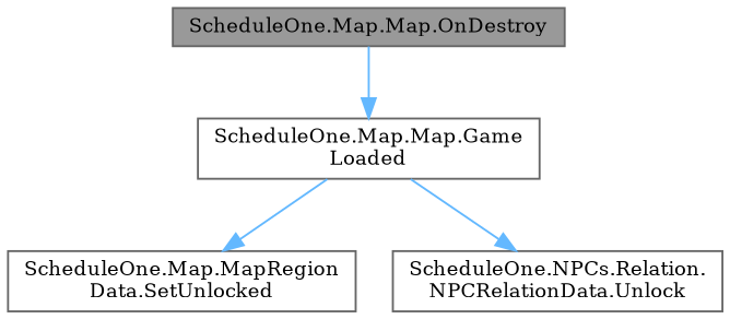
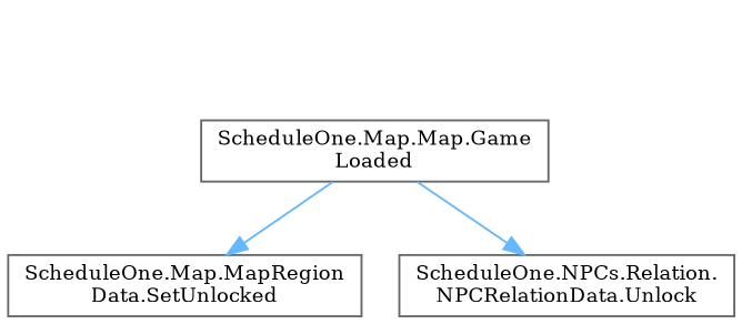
  digraph {
    fontname="DejaVu Serif"
    rankdir=TB
    node [color=grey40 fillcolor=white fontname="DejaVu Serif" fontsize=10 shape=box style=filled]
    edge [color=steelblue1 fontname="DejaVu Serif" fontsize=10 labelfontname=Helvetica labelfontsize=10 style=solid]
-   n1 [color=gray40 fillcolor=grey60 fontcolor=black height=0.2 label="ScheduleOne.Map.Map.OnDestroy" width=0.4]
    n2 [height=0.2 label="ScheduleOne.Map.Map.Game\lLoaded" width=0.4]
    n3 [height=0.2 label="ScheduleOne.Map.MapRegion\lData.SetUnlocked" width=0.4]
    n4 [height=0.2 label="ScheduleOne.NPCs.Relation.\lNPCRelationData.Unlock" width=0.4]
-   n1 -> n2
    n2 -> n3
    n2 -> n4
  }
